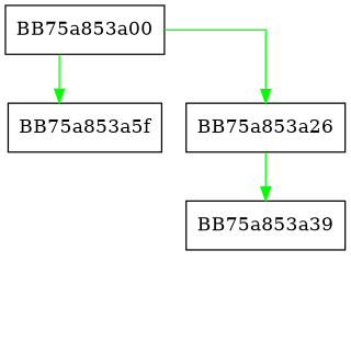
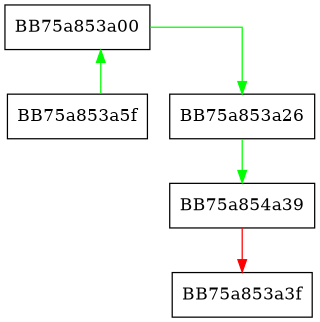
  digraph {
    splines=ortho
    node [shape=box]
    edge [color=green]
    BB75a853a00
    BB75a853a5f
    BB75a853a26
-   BB75a853a39
-   BB75a853a00 -> BB75a853a5f
+   BB75a853a39 [label=BB75a854a39]
+   BB75a853a3f
+   BB75a853a5f -> BB75a853a00
    BB75a853a00 -> BB75a853a26
    BB75a853a26 -> BB75a853a39
+   BB75a853a39 -> BB75a853a3f [color=red]
  }
